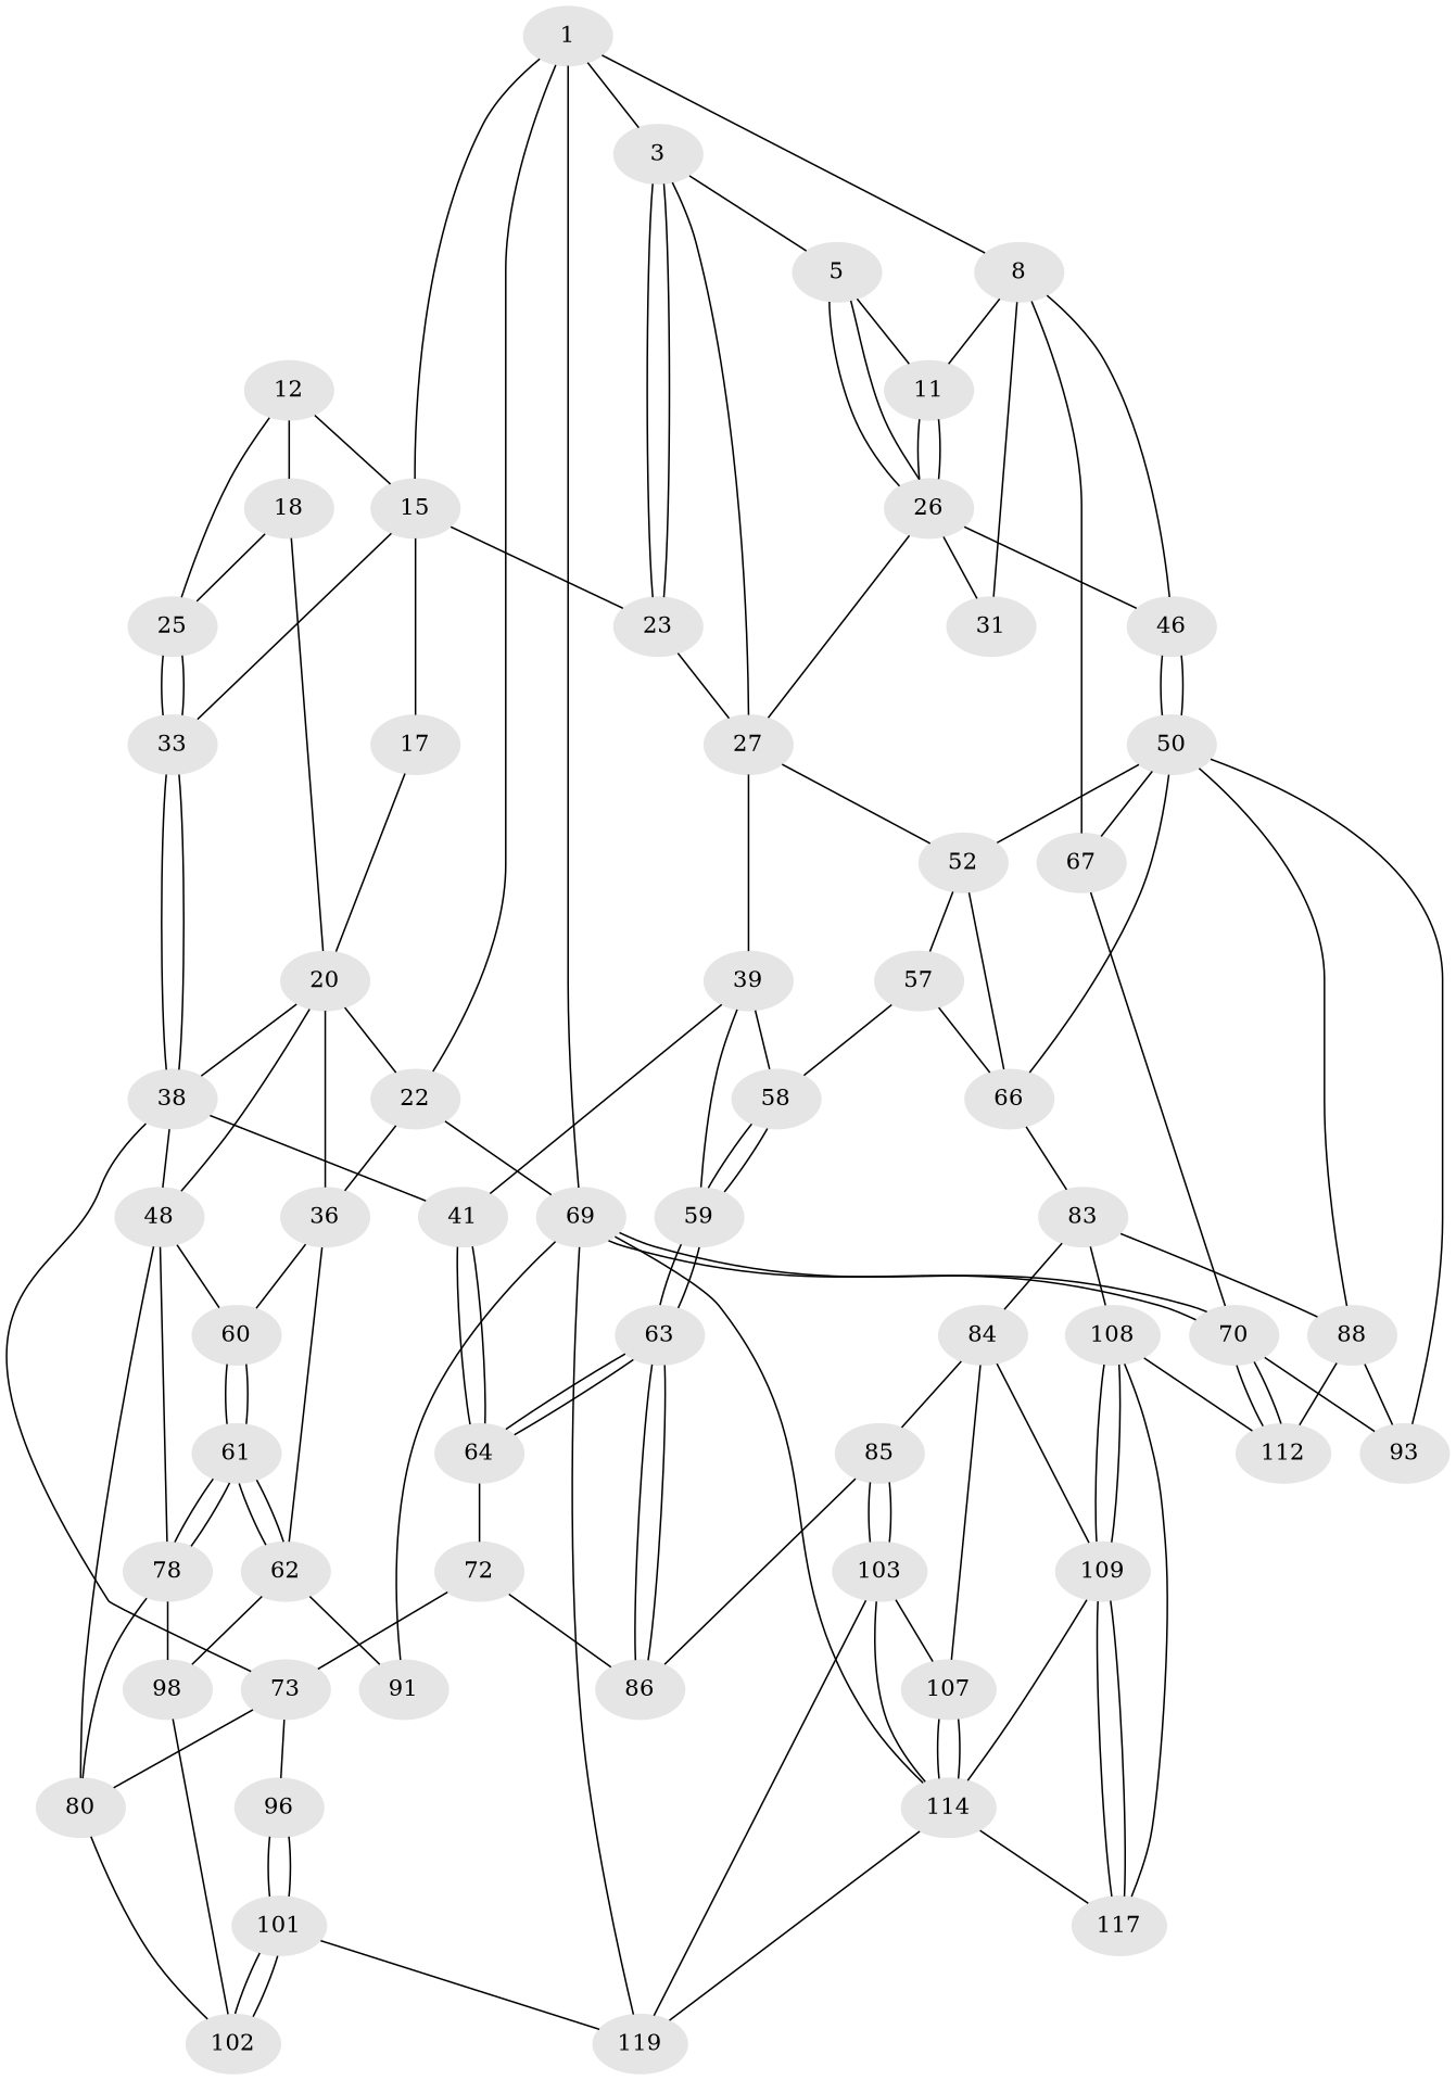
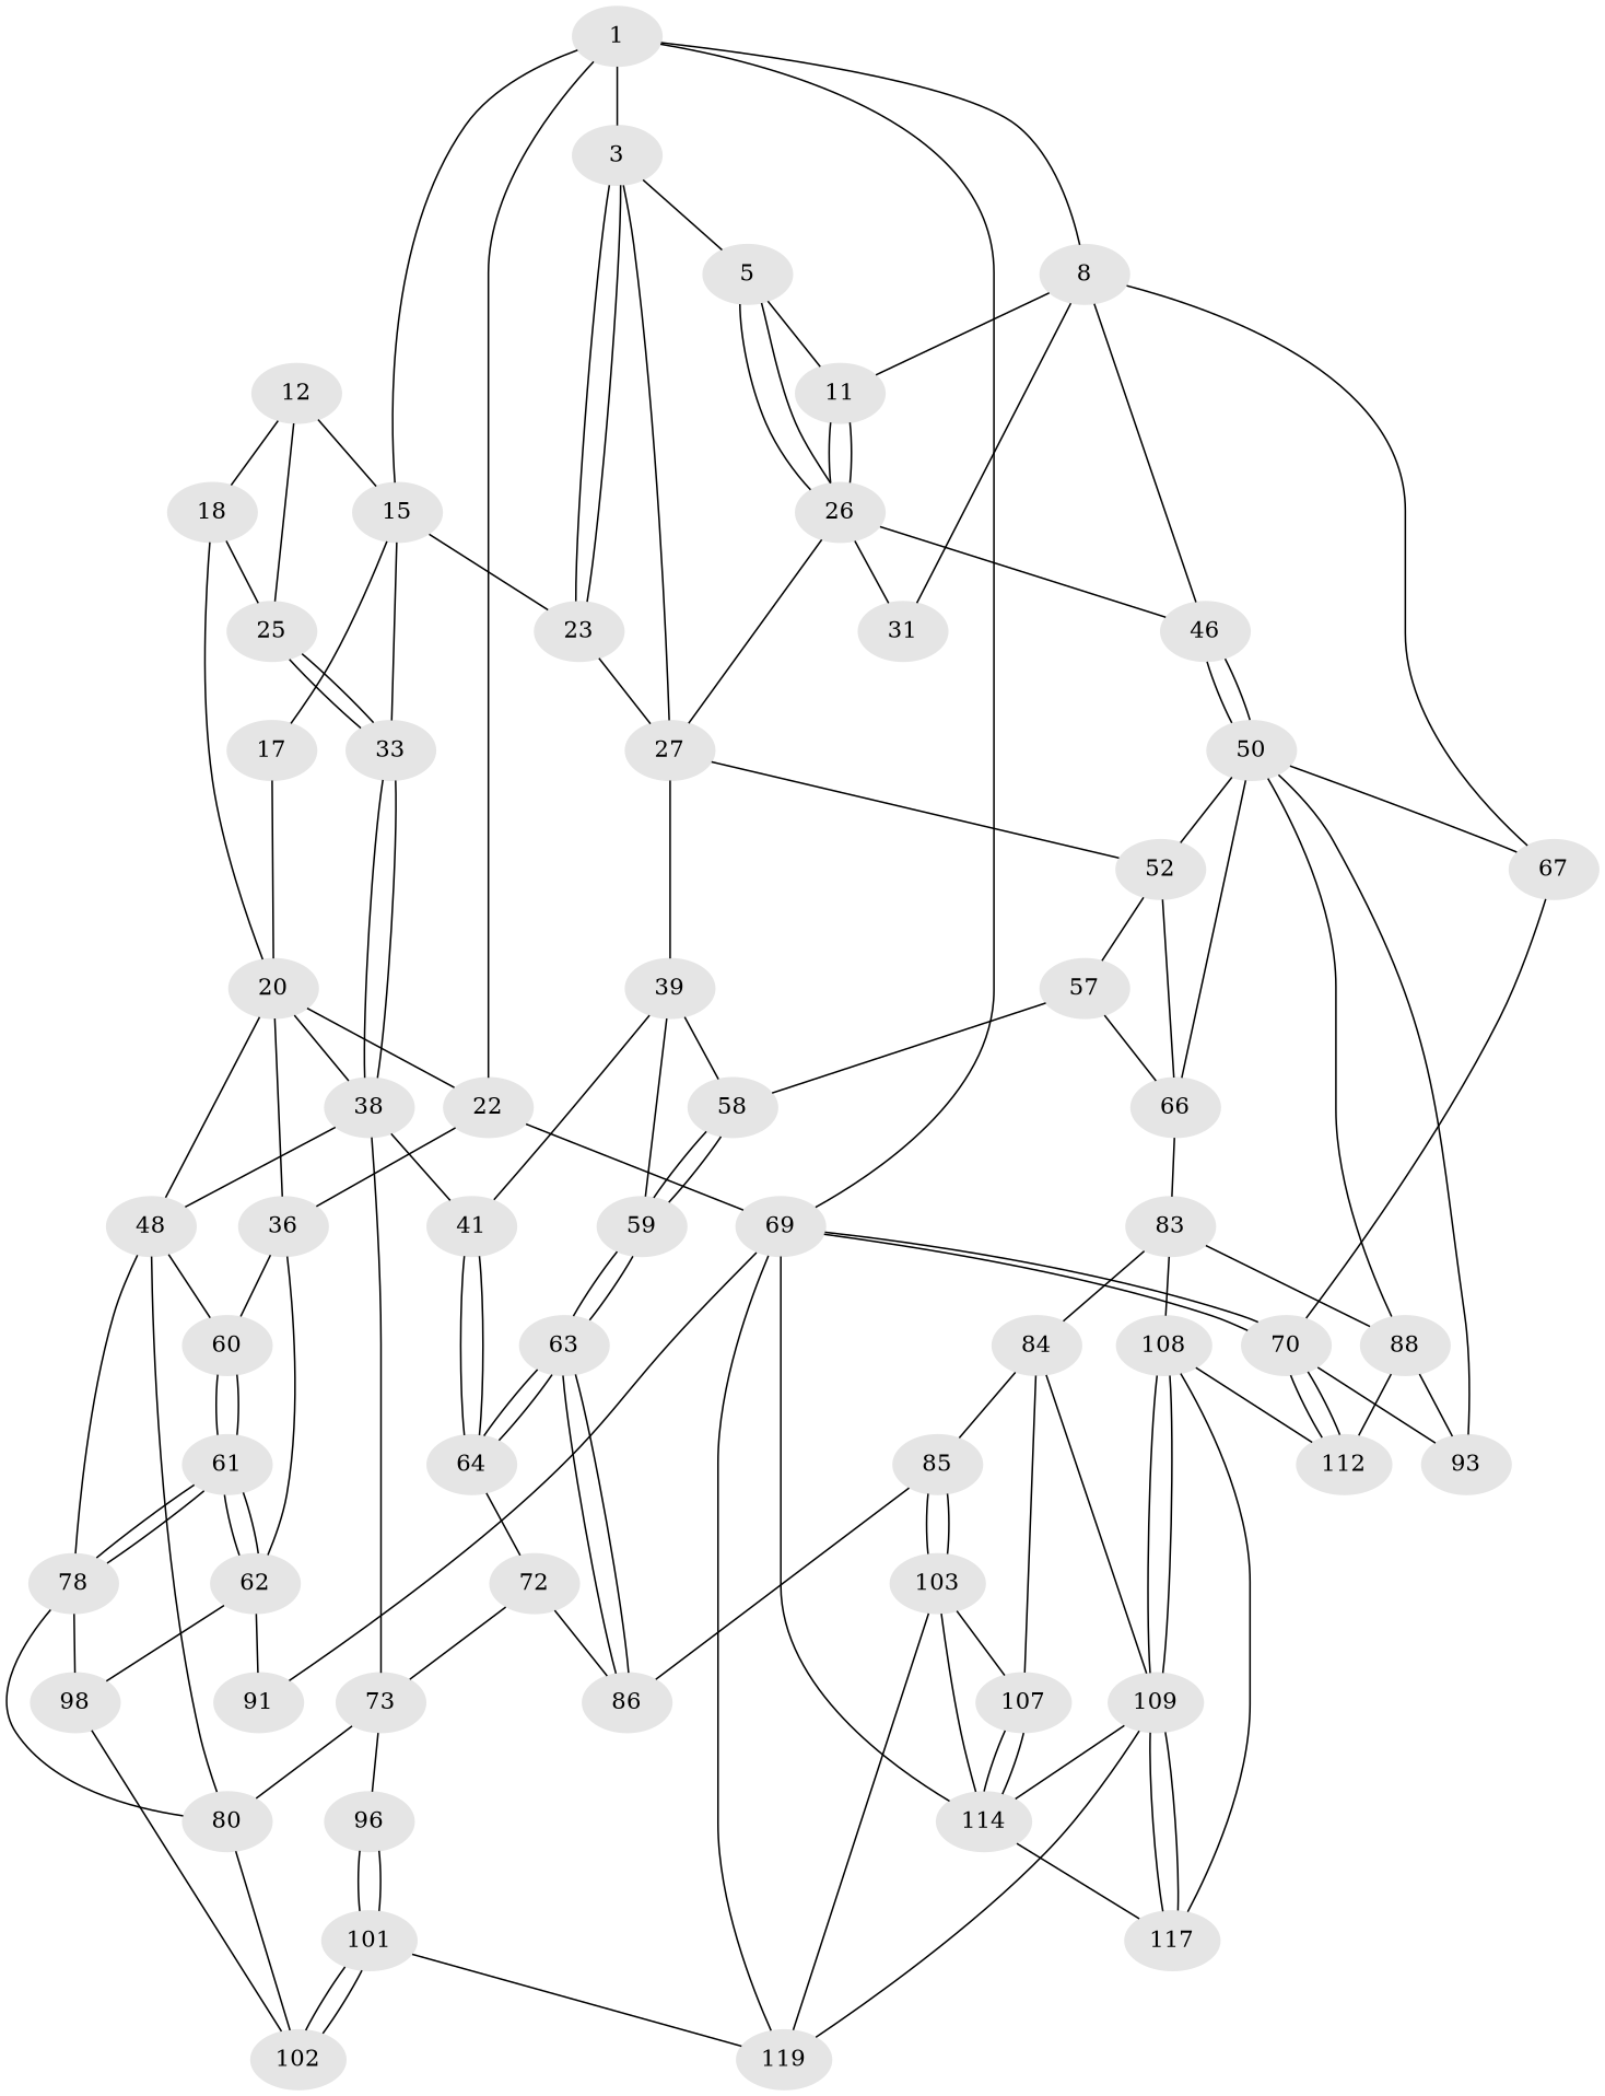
  graph {
    node [color=gray90 style=filled]
    1 [super="+7+2"]
    3 [super="+4"]
    8 [super="+9+45"]
    15 [super="+24+16"]
    22
    69 [super="+92"]
    5 [super="+6"]
    23
    27 [super="+30+28"]
    11
    31
    46
    67
    17
    33
    36 [super="+37"]
    91
    70 [super="+71"]
    114 [super="+115"]
    119 [super="+120+121"]
    26 [super="+29"]
    39 [super="+40+44"]
    52 [super="+55"]
    50 [super="+51+68"]
    12 [super="+13"]
    18 [super="+19"]
    25
    20 [super="+34+21"]
    38 [super="+42"]
    48 [super="+49+77"]
    60
    62 [super="+90"]
    41
    73 [super="+79"]
    78 [super="+87"]
    80 [super="+99"]
    58
    59
    66 [super="+76"]
    57
    61
    98
    64
    96
    63
    72
    88 [super="+100"]
    93
    102 [super="+111"]
    83 [super="+89"]
    112
    86 [super="+94"]
    84 [super="+106"]
    108 [super="+113"]
    117
    101
    85
    107
    109 [super="+110"]
    103 [super="+104"]
    1 -- 3
    1 -- 8
    1 -- 15
    1 -- 22
    1 -- 69
    3 -- 5
    3 -- 23
    3 -- 23
    3 -- 27
    8 -- 11
    8 -- 31 [weight=2]
    8 -- 46
    8 -- 67
    15 -- 23
    15 -- 17
    15 -- 33
    22 -- 69
    22 -- 36
    69 -- 91
    69 -- 70
    69 -- 70
    69 -- 114
    69 -- 119
    5 -- 11
    5 -- 26
    5 -- 26
    23 -- 27
    27 -- 39 [weight=2]
    27 -- 52
    11 -- 26
    11 -- 26
    46 -- 50
    46 -- 50
    67 -- 70
    17 -- 20
    33 -- 38
    33 -- 38
    36 -- 60
    36 -- 62
    70 -- 93
    70 -- 112
    70 -- 112
-   114 -- 119
+   109 -- 119
    114 -- 117
    26 -- 27
    26 -- 31
    26 -- 46
    39 -- 41
    39 -- 58
    39 -- 59
    52 -- 66 [weight=2]
    52 -- 57
    50 -- 67
    50 -- 52
    50 -- 66
    50 -- 88
    50 -- 93
    12 -- 15
    12 -- 18 [weight=2]
    12 -- 25
    18 -- 25
    18 -- 20
    25 -- 33
    25 -- 33
    20 -- 22
    20 -- 36
    20 -- 38
    20 -- 48
    38 -- 48
    38 -- 41
    38 -- 73
    48 -- 60
    48 -- 78 [weight=2]
    48 -- 80
    60 -- 61
    60 -- 61
    62 -- 91
    62 -- 98
    41 -- 64
    41 -- 64
    73 -- 80
    73 -- 96
    78 -- 80
    78 -- 98
    80 -- 102
    58 -- 59
    58 -- 59
    59 -- 63
    59 -- 63
    66 -- 83
    57 -- 58
    57 -- 66
    61 -- 62
    61 -- 62
    61 -- 78
    61 -- 78
    98 -- 102
    64 -- 72
    96 -- 101
    96 -- 101
    63 -- 64
    63 -- 64
    63 -- 86
    63 -- 86
    72 -- 73
    72 -- 86
    88 -- 93
    88 -- 112
    83 -- 88
    83 -- 84
    83 -- 108
    84 -- 85
    84 -- 107
    84 -- 109
    108 -- 112
    108 -- 117
    108 -- 109
    108 -- 109
    101 -- 119
    101 -- 102
    101 -- 102
    85 -- 86
    85 -- 103
    85 -- 103
    107 -- 114
    107 -- 114
    109 -- 114
    109 -- 117
    109 -- 117
    103 -- 114
    103 -- 119
    103 -- 107
  }
